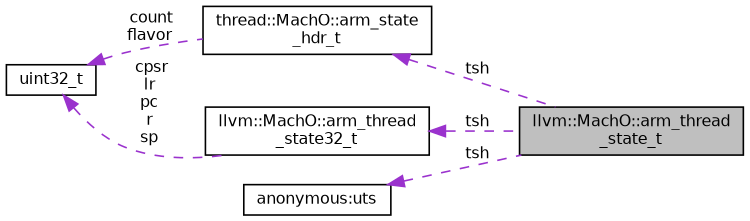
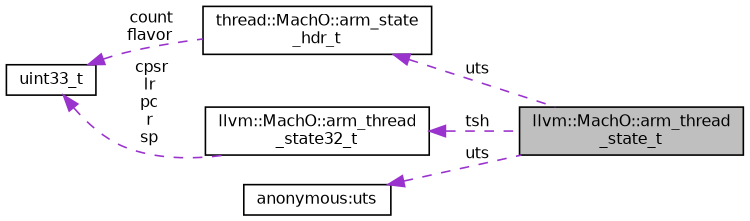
  digraph {
    rankdir=LR
    node [color=black fontname=Helvetica fontsize=10 shape=box]
    edge [color=darkorchid3 dir=back fontname=Helvetica fontsize=10 labelfontname=Helvetica labelfontsize=10 style=dashed]
    n1 [fillcolor=grey75 fontcolor=black height=0.2 label="llvm::MachO::arm_thread\l_state_t" style=filled width=0.4]
    n2 [height=0.2 label="thread::MachO::arm_state\l_hdr_t" width=0.4]
-   n3 [height=0.2 label=uint32_t width=0.4]
+   n3 [height=0.2 label=uint33_t width=0.4]
    n4 [height=0.2 label="llvm::MachO::arm_thread\l_state32_t" width=0.4]
    n5 [height=0.2 label="anonymous:uts" width=0.4]
-   n2 -> n1 [label=" tsh"]
+   n2 -> n1 [label=" uts"]
    n3 -> n2 [label=" count\nflavor"]
    n3 -> n4 [label=" cpsr\nlr\npc\nr\nsp"]
    n4 -> n1 [label=" tsh"]
-   n5 -> n1 [label=" tsh"]
+   n5 -> n1 [label=" uts"]
  }
